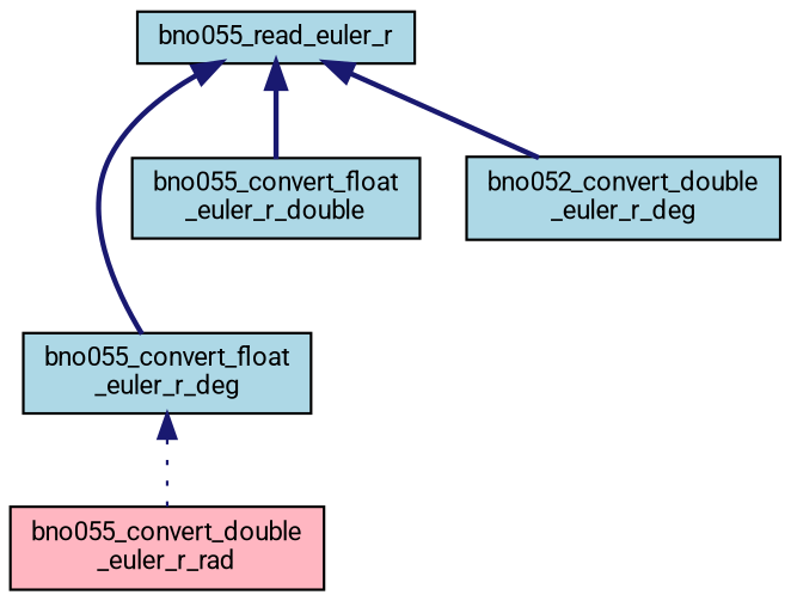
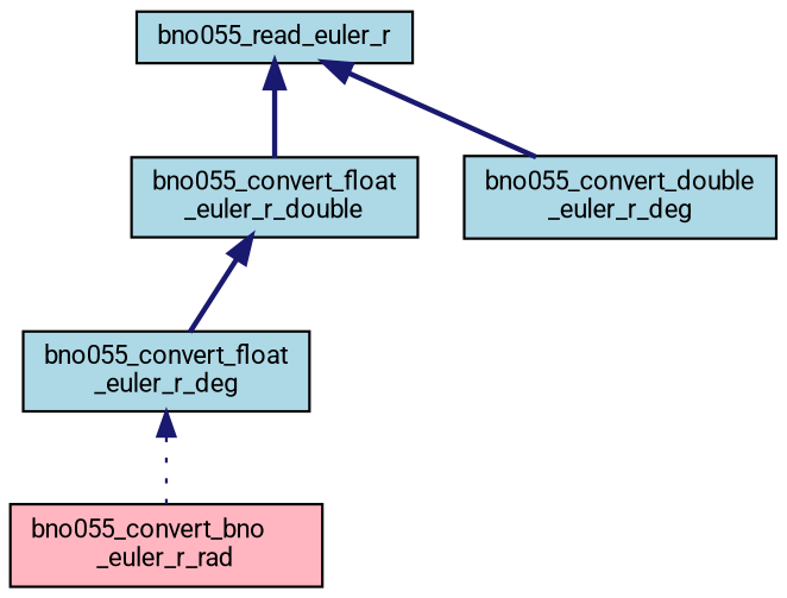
  digraph {
    fontname=Roboto
    rankdir=TB
    node [color=black fillcolor=lightblue fontname=Roboto fontsize=10 shape=record style=filled]
    edge [color=midnightblue dir=back fontname=Roboto fontsize=10 labelfontname=Helvetica labelfontsize=10 style=bold]
    n1 [fontcolor=black height=0.2 label=bno055_read_euler_r width=0.4]
    n2 [height=0.2 label="bno055_convert_float\l_euler_r_deg" width=0.4]
    n3 [height=0.2 label="bno055_convert_float\l_euler_r_double" width=0.4]
-   n4 [height=0.2 label="bno052_convert_double\l_euler_r_deg" width=0.4]
-   n5 [fillcolor=lightpink height=0.2 label="bno055_convert_double\l_euler_r_rad" width=0.4]
-   n1 -> n2
+   n4 [height=0.2 label="bno055_convert_double\l_euler_r_deg" width=0.4]
+   n5 [fillcolor=lightpink height=0.2 label="bno055_convert_bno\l_euler_r_rad" width=0.4]
+   n3 -> n2
    n1 -> n3
    n1 -> n4
    n2 -> n5 [style=dotted]
  }
